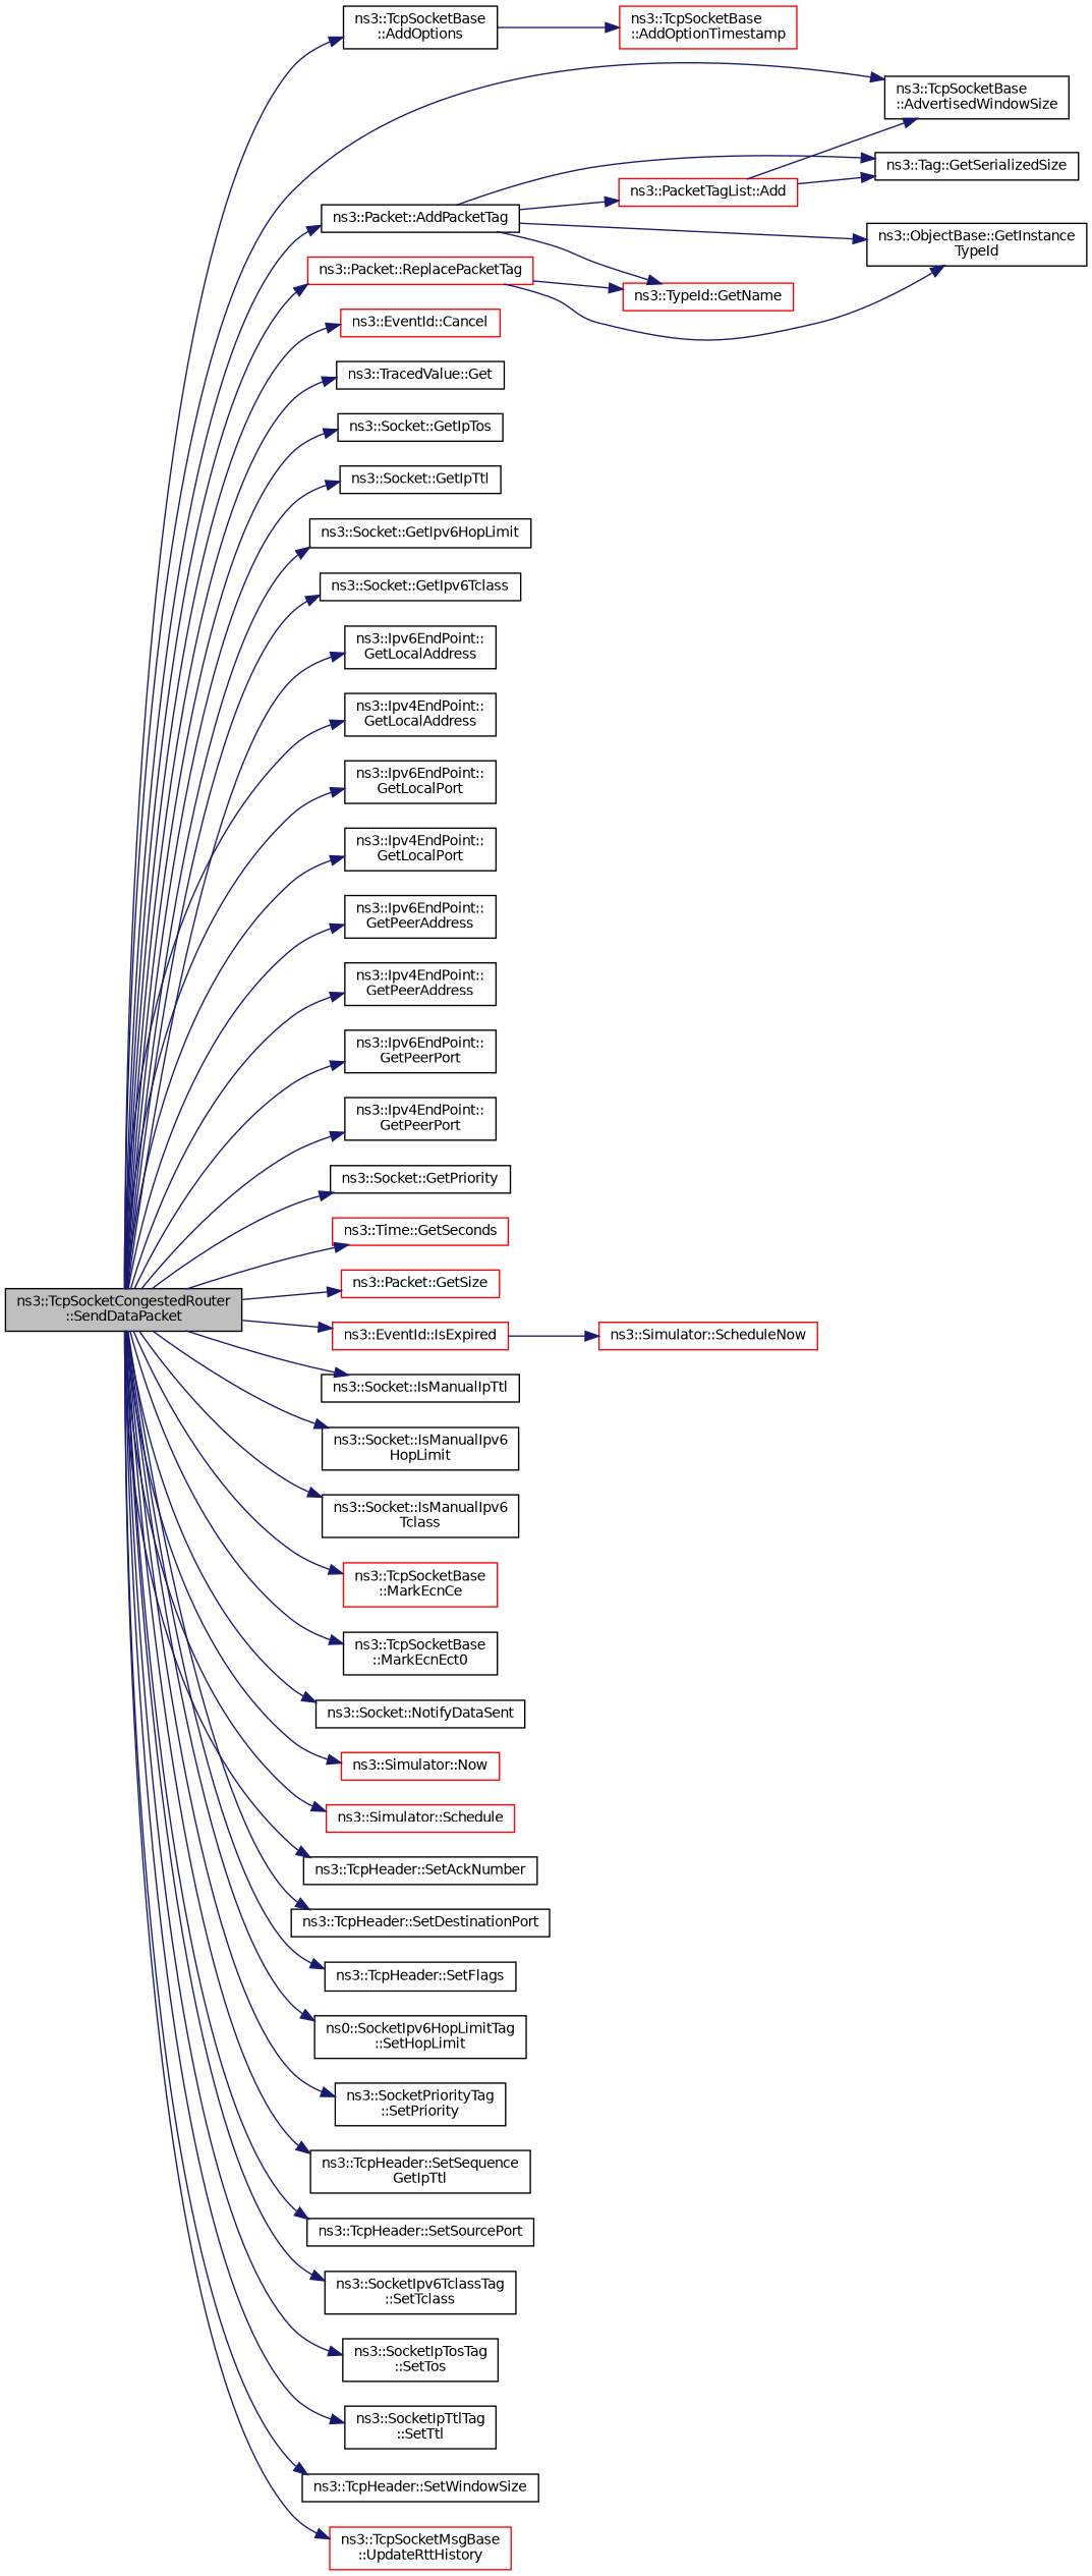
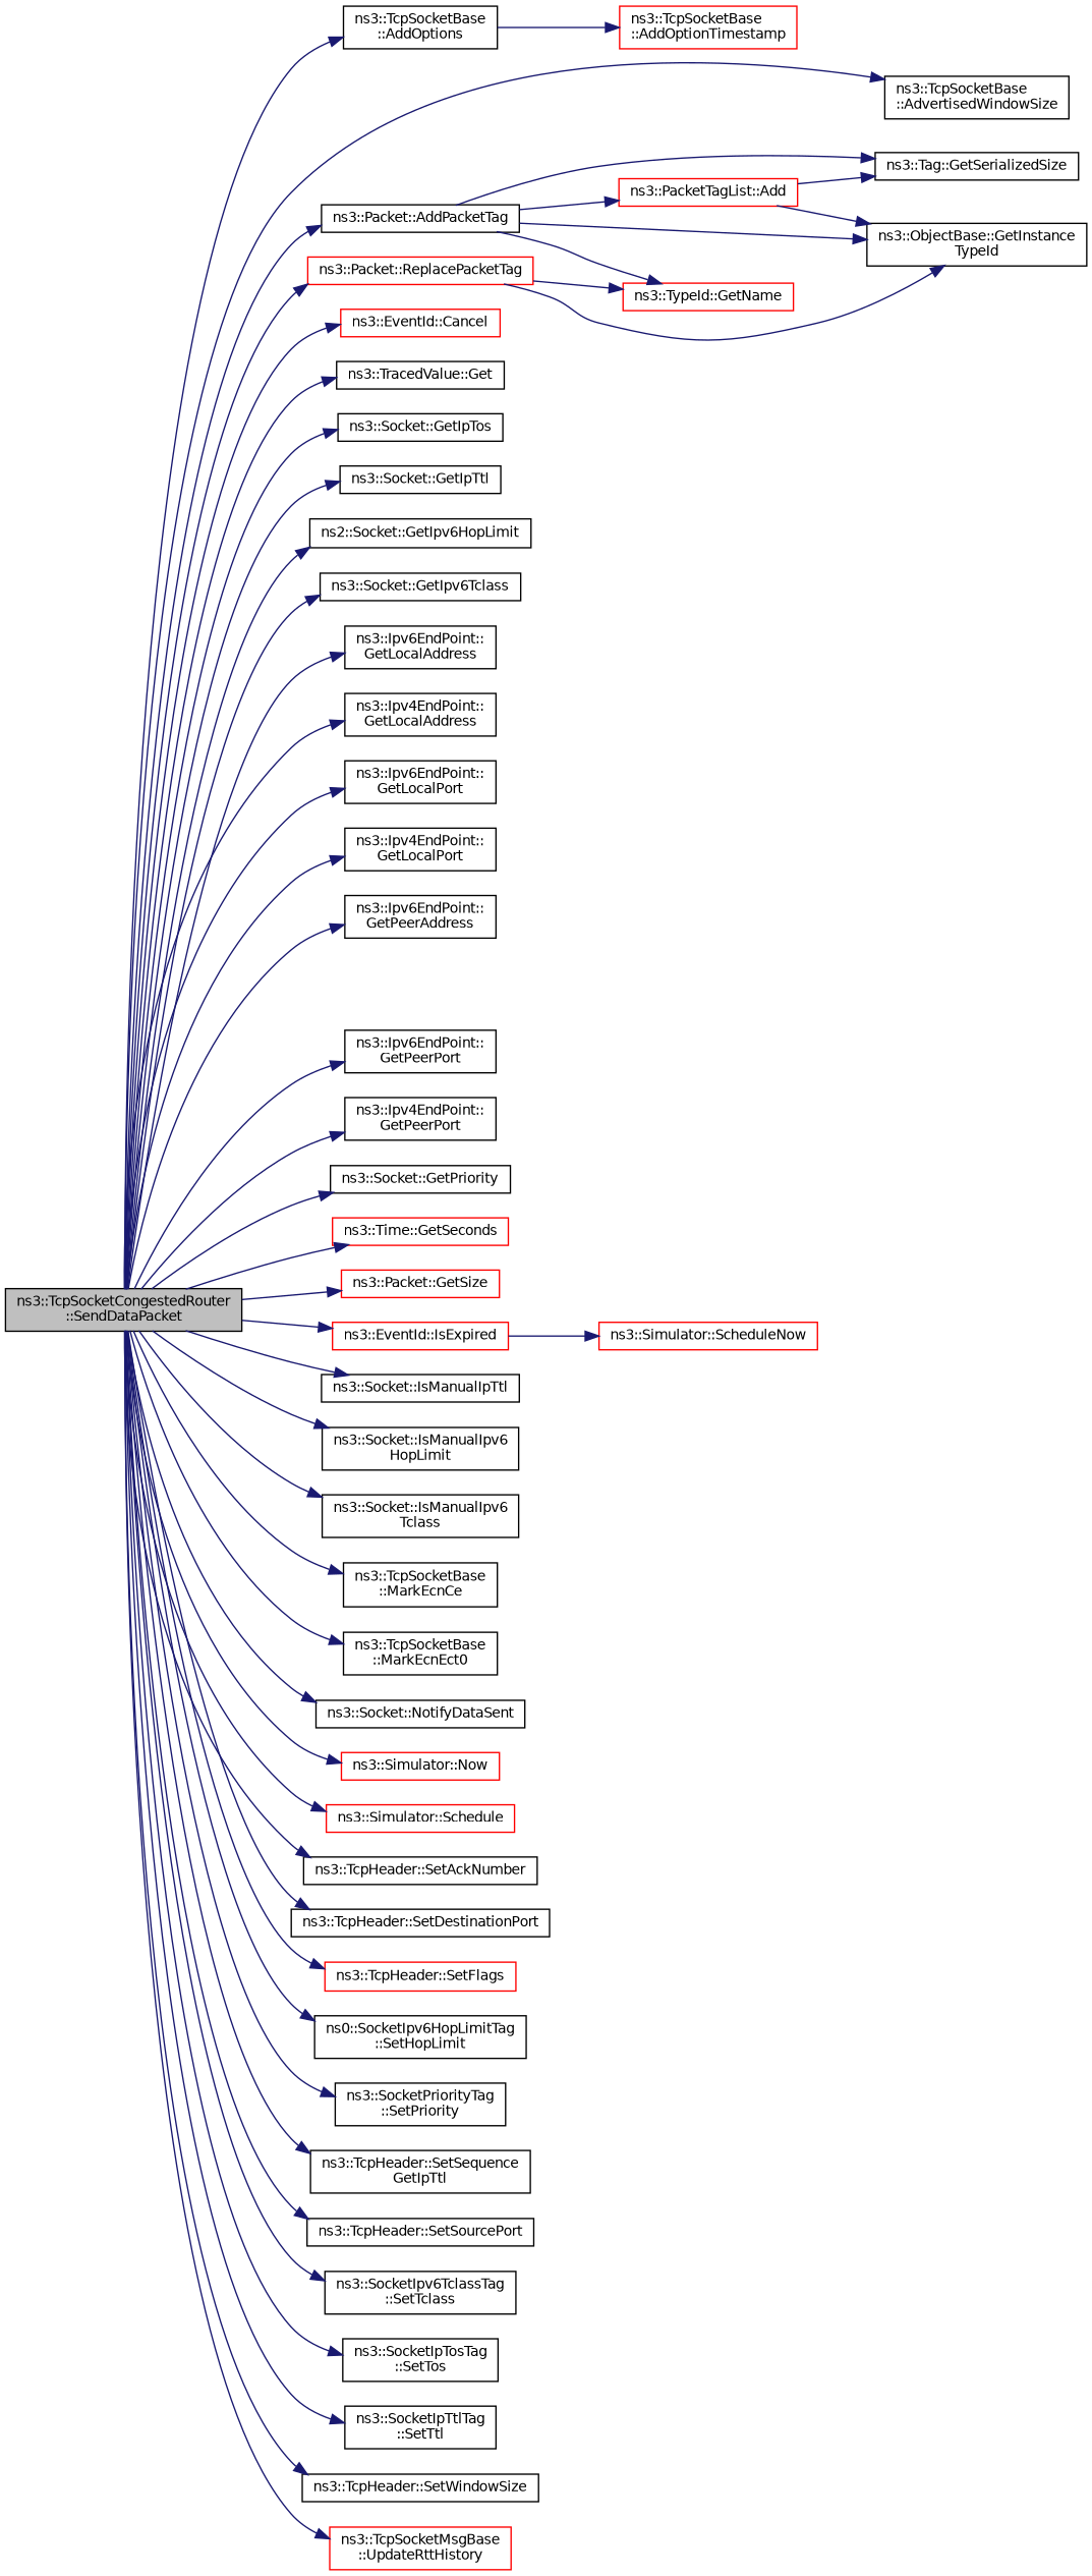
  digraph {
    rankdir=LR
    node [color=black fillcolor=white fontname=Helvetica fontsize=10 shape=record style=filled]
    edge [color=midnightblue fontname=Helvetica fontsize=10 labelfontname=Helvetica labelfontsize=10 style=solid]
    n1 [fillcolor=grey75 fontcolor=black height=0.2 label="ns3::TcpSocketCongestedRouter\l::SendDataPacket" width=0.4]
    n2 [height=0.2 label="ns3::TcpSocketBase\l::AddOptions" width=0.4]
    n3 [height=0.2 label="ns3::Packet::AddPacketTag" width=0.4]
    n4 [height=0.2 label="ns3::TcpSocketBase\l::AdvertisedWindowSize" width=0.4]
    n5 [color=red height=0.2 label="ns3::EventId::Cancel" width=0.4]
    n6 [height=0.2 label="ns3::TracedValue::Get" width=0.4]
    n7 [height=0.2 label="ns3::Socket::GetIpTos" width=0.4]
    n8 [height=0.2 label="ns3::Socket::GetIpTtl" width=0.4]
-   n9 [height=0.2 label="ns3::Socket::GetIpv6HopLimit" width=0.4]
+   n9 [height=0.2 label="ns2::Socket::GetIpv6HopLimit" width=0.4]
    n10 [height=0.2 label="ns3::Socket::GetIpv6Tclass" width=0.4]
    n11 [height=0.2 label="ns3::Ipv6EndPoint::\lGetLocalAddress" width=0.4]
    n12 [height=0.2 label="ns3::Ipv4EndPoint::\lGetLocalAddress" width=0.4]
    n13 [height=0.2 label="ns3::Ipv6EndPoint::\lGetLocalPort" width=0.4]
    n14 [height=0.2 label="ns3::Ipv4EndPoint::\lGetLocalPort" width=0.4]
    n15 [height=0.2 label="ns3::Ipv6EndPoint::\lGetPeerAddress" width=0.4]
-   n16 [height=0.2 label="ns3::Ipv4EndPoint::\lGetPeerAddress" width=0.4]
    n17 [height=0.2 label="ns3::Ipv6EndPoint::\lGetPeerPort" width=0.4]
    n18 [height=0.2 label="ns3::Ipv4EndPoint::\lGetPeerPort" width=0.4]
    n19 [height=0.2 label="ns3::Socket::GetPriority" width=0.4]
    n20 [color=red height=0.2 label="ns3::Time::GetSeconds" width=0.4]
    n21 [color=red height=0.2 label="ns3::Packet::GetSize" width=0.4]
    n22 [color=red height=0.2 label="ns3::EventId::IsExpired" width=0.4]
    n23 [height=0.2 label="ns3::Socket::IsManualIpTtl" width=0.4]
    n24 [height=0.2 label="ns3::Socket::IsManualIpv6\lHopLimit" width=0.4]
    n25 [height=0.2 label="ns3::Socket::IsManualIpv6\lTclass" width=0.4]
-   n26 [color=red height=0.2 label="ns3::TcpSocketBase\l::MarkEcnCe" width=0.4]
+   n26 [height=0.2 label="ns3::TcpSocketBase\l::MarkEcnCe" width=0.4]
    n27 [height=0.2 label="ns3::TcpSocketBase\l::MarkEcnEct0" width=0.4]
    n28 [height=0.2 label="ns3::Socket::NotifyDataSent" width=0.4]
    n29 [color=red height=0.2 label="ns3::Simulator::Now" width=0.4]
    n30 [color=red height=0.2 label="ns3::Packet::ReplacePacketTag" width=0.4]
    n31 [color=red height=0.2 label="ns3::Simulator::Schedule" width=0.4]
    n32 [height=0.2 label="ns3::TcpHeader::SetAckNumber" width=0.4]
    n33 [height=0.2 label="ns3::TcpHeader::SetDestinationPort" width=0.4]
-   n34 [height=0.2 label="ns3::TcpHeader::SetFlags" width=0.4]
+   n34 [color=red height=0.2 label="ns3::TcpHeader::SetFlags" width=0.4]
    n35 [height=0.2 label="ns0::SocketIpv6HopLimitTag\l::SetHopLimit" width=0.4]
    n36 [height=0.2 label="ns3::SocketPriorityTag\l::SetPriority" width=0.4]
    n37 [height=0.2 label="ns3::TcpHeader::SetSequence\lGetIpTtl" width=0.4]
    n38 [height=0.2 label="ns3::TcpHeader::SetSourcePort" width=0.4]
    n39 [height=0.2 label="ns3::SocketIpv6TclassTag\l::SetTclass" width=0.4]
    n40 [height=0.2 label="ns3::SocketIpTosTag\l::SetTos" width=0.4]
    n41 [height=0.2 label="ns3::SocketIpTtlTag\l::SetTtl" width=0.4]
    n42 [height=0.2 label="ns3::TcpHeader::SetWindowSize" width=0.4]
    n43 [color=red height=0.2 label="ns3::TcpSocketMsgBase\l::UpdateRttHistory" width=0.4]
    n44 [color=red height=0.2 label="ns3::TcpSocketBase\l::AddOptionTimestamp" width=0.4]
    n45 [color=red height=0.2 label="ns3::PacketTagList::Add" width=0.4]
    n46 [height=0.2 label="ns3::ObjectBase::GetInstance\lTypeId" width=0.4]
    n47 [height=0.2 label="ns3::Tag::GetSerializedSize" width=0.4]
    n48 [color=red height=0.2 label="ns3::TypeId::GetName" width=0.4]
    n49 [color=red height=0.2 label="ns3::Simulator::ScheduleNow" width=0.4]
    n1 -> n2
    n1 -> n3
    n1 -> n4
    n1 -> n5
    n1 -> n6
    n1 -> n7
    n1 -> n8
    n1 -> n9
    n1 -> n10
    n1 -> n11
    n1 -> n12
    n1 -> n13
    n1 -> n14
    n1 -> n15
-   n1 -> n16
    n1 -> n17
    n1 -> n18
    n1 -> n19
    n1 -> n20
    n1 -> n21
    n1 -> n22
    n1 -> n23
    n1 -> n24
    n1 -> n25
    n1 -> n26
    n1 -> n27
    n1 -> n28
    n1 -> n29
    n1 -> n30
    n1 -> n31
    n1 -> n32
    n1 -> n33
    n1 -> n34
    n1 -> n35
    n1 -> n36
    n1 -> n37
    n1 -> n38
    n1 -> n39
    n1 -> n40
    n1 -> n41
    n1 -> n42
    n1 -> n43
    n2 -> n44
    n3 -> n45
    n3 -> n46
    n3 -> n47
    n3 -> n48
    n22 -> n49
    n30 -> n46
    n30 -> n48
-   n45 -> n4
+   n45 -> n46
    n45 -> n47
  }
